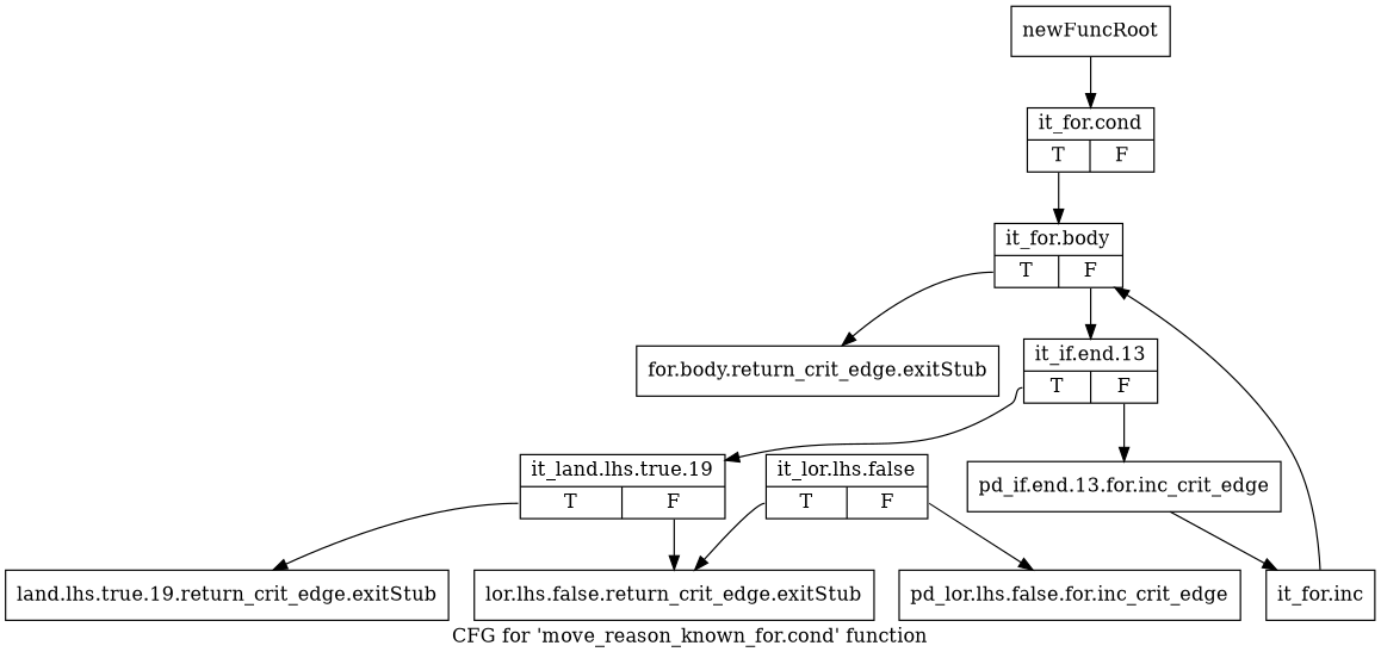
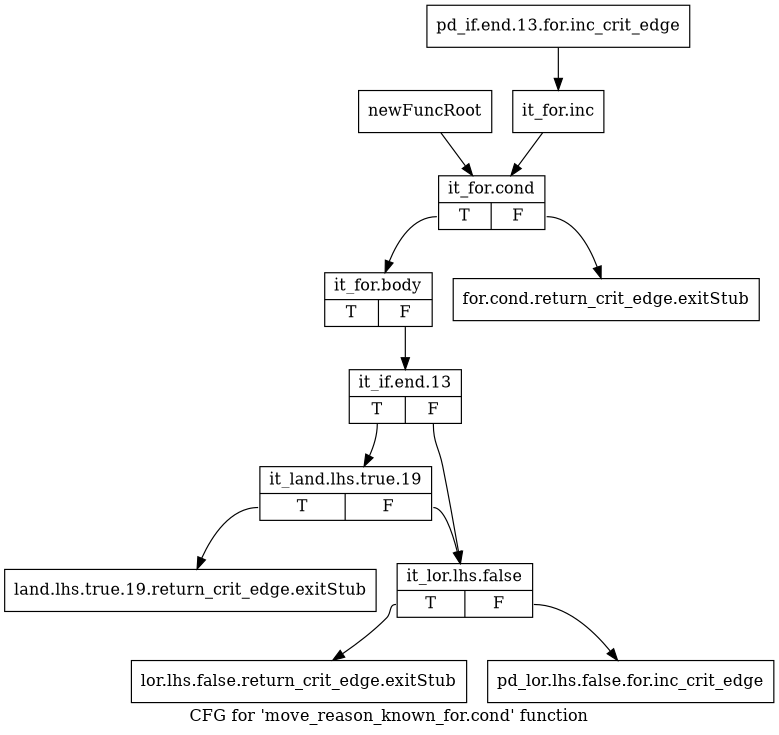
  digraph {
    label="CFG for 'move_reason_known_for.cond' function"
    node [shape=record]
    edge [tailport=s1]
    n1 [label="{newFuncRoot}"]
    n2 [label="{it_for.cond|{<s0>T|<s1>F}}"]
+   n3 [label="{for.cond.return_crit_edge.exitStub}"]
    n4 [label="{it_for.body|{<s0>T|<s1>F}}"]
-   n5 [label="{for.body.return_crit_edge.exitStub}"]
    n6 [label="{it_if.end.13|{<s0>T|<s1>F}}"]
    n7 [label="{land.lhs.true.19.return_crit_edge.exitStub}"]
    n8 [label="{lor.lhs.false.return_crit_edge.exitStub}"]
    n9 [label="{it_land.lhs.true.19|{<s0>T|<s1>F}}"]
    n10 [label="{pd_if.end.13.for.inc_crit_edge}"]
    n11 [label="{it_lor.lhs.false|{<s0>T|<s1>F}}"]
    n12 [label="{it_for.inc}"]
    n13 [label="{pd_lor.lhs.false.for.inc_crit_edge}"]
    n1 -> n2
+   n2 -> n3
    n2 -> n4 [tailport=s0]
-   n4 -> n5 [tailport=s0]
    n4 -> n6
    n6 -> n9 [tailport=s0]
-   n6 -> n10
+   n6 -> n11
    n9 -> n7 [tailport=s0]
-   n9 -> n8
+   n9 -> n11
    n10 -> n12
    n11 -> n8 [tailport=s0]
    n11 -> n13
-   n12 -> n4
+   n12 -> n2
  }
